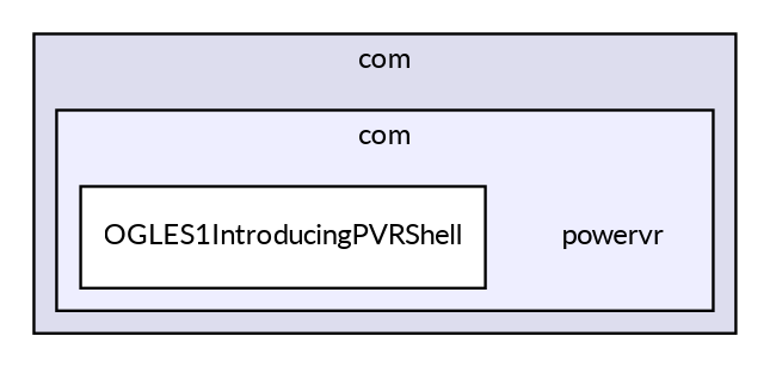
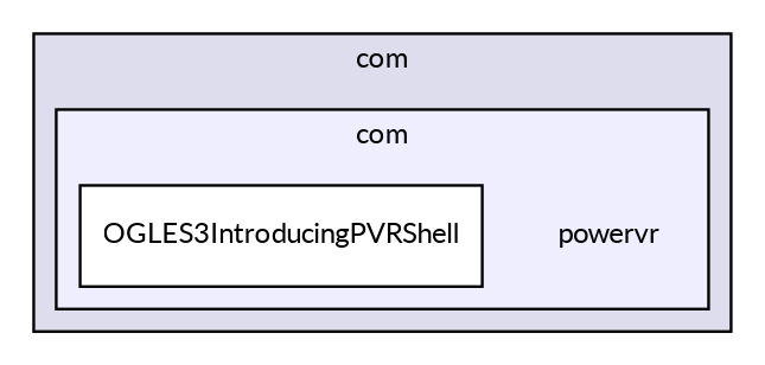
  digraph {
    compound=true
    fontname=Lato
    node [fontname=Lato fontsize=10]
    n1 [label=powervr shape=plaintext]
-   n2 [color=black fillcolor=white label=OGLES1IntroducingPVRShell shape=box style=filled]
+   n2 [color=black fillcolor=white label=OGLES3IntroducingPVRShell shape=box style=filled]
    subgraph cluster_1 {
      bgcolor="#ddddee"
      fontsize=10
      label=com
      pencolor=black
      subgraph cluster_2 {
        bgcolor="#eeeeff"
        fontsize=10
        pencolor=black
        n1
        n2
      }
    }
  }
